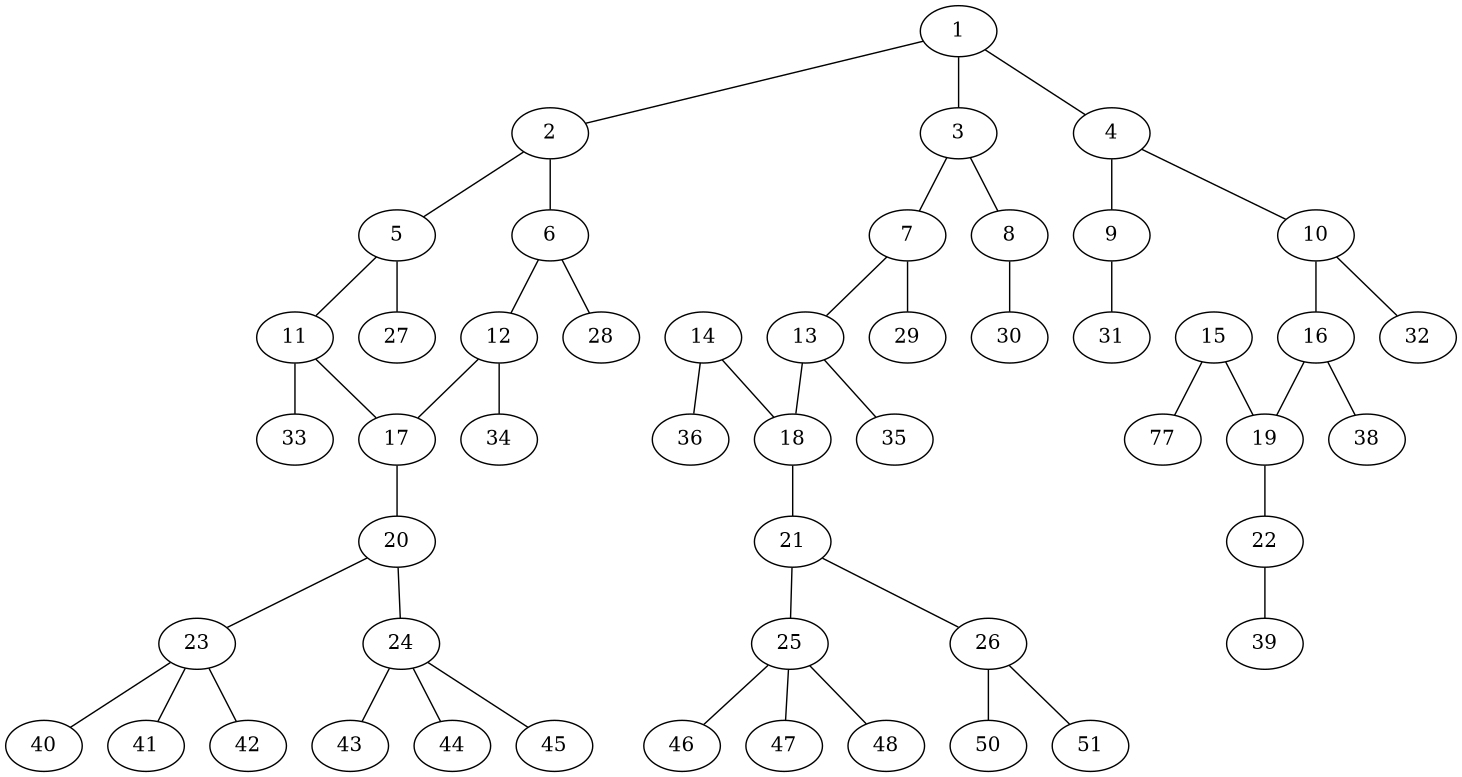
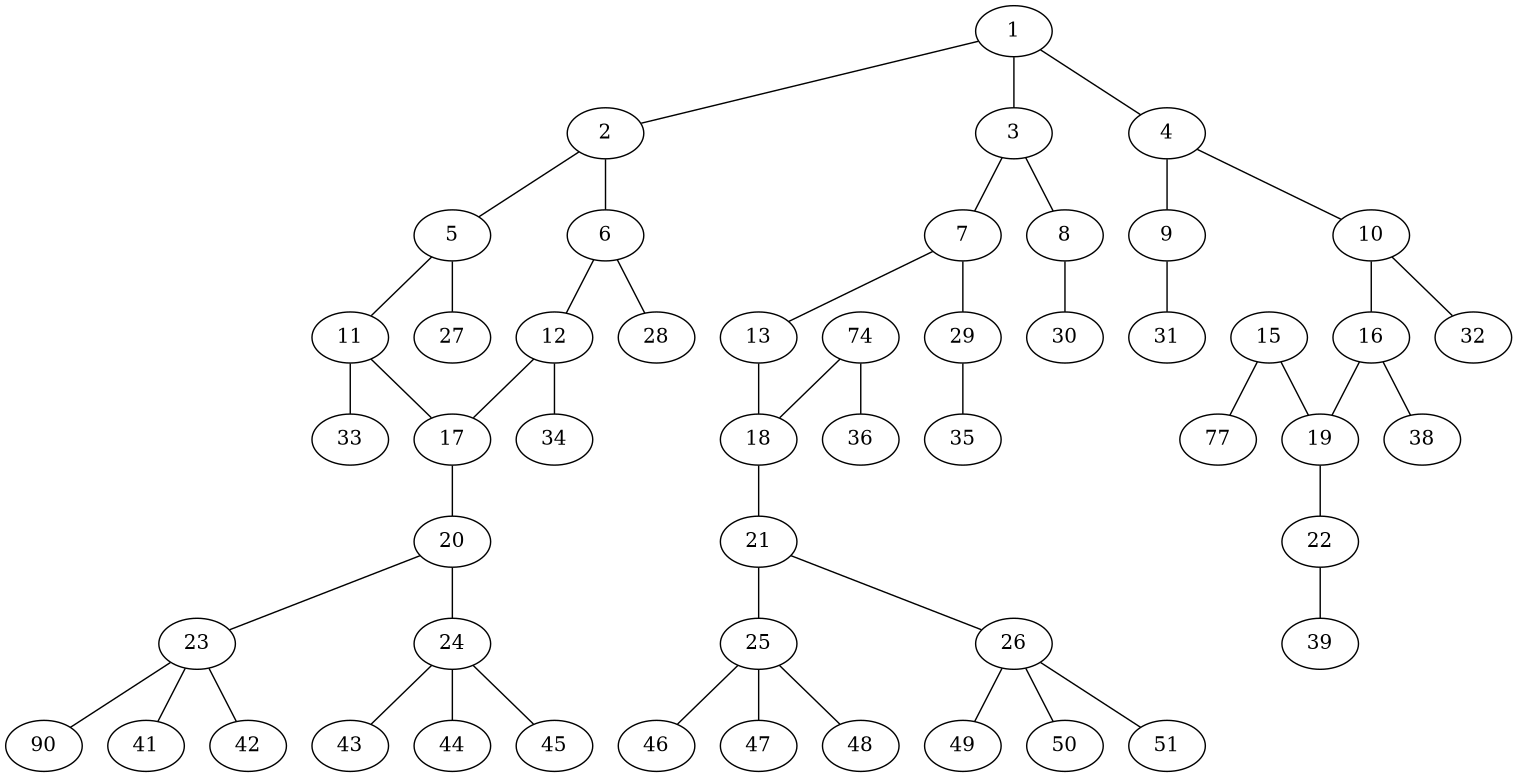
  graph {
    node [chem=H]
    edge [valence=1]
    1 [chem=C]
    2 [chem=C]
    3 [chem=C]
    4 [chem=C]
    5 [chem=C]
    6 [chem=C]
    7 [chem=C]
    8 [chem=C]
    9 [chem=C]
    10 [chem=C]
    11 [chem=C]
    27
    12 [chem=C]
    28
    13 [chem=C]
    29
    30
    31
    16 [chem=C]
    32
    17 [chem=C]
    33
    34
    18 [chem=C]
    35
-   14 [chem=C]
+   14 [chem=C label=74]
    36
    15 [chem=C]
    19 [chem=C]
    n30 [label=77]
    38
    20 [chem=N]
    21 [chem=N]
    22 [chem=N]
    23 [chem=C]
    24 [chem=C]
    25 [chem=C]
    26 [chem=C]
    39
-   40
+   40 [label=90]
    41
    42
    43
    44
    45
    46
    47
    48
+   49
    50
    51
    1 -- 2
    1 -- 3
    1 -- 4 [valence=2]
    2 -- 5
    2 -- 6 [valence=2]
    3 -- 7
    3 -- 8 [valence=2]
    4 -- 9
    4 -- 10
    5 -- 11 [valence=2]
    5 -- 27
    6 -- 12
    6 -- 28
    7 -- 13 [valence=2]
    7 -- 29
    8 -- 30
    9 -- 31
    10 -- 16 [valence=2]
    10 -- 32
    11 -- 17
    11 -- 33
    12 -- 17 [valence=2]
    12 -- 34
    13 -- 18
-   13 -- 35
+   29 -- 35
    16 -- 19
    16 -- 38
    17 -- 20
    18 -- 21
    14 -- 18 [valence=2]
    14 -- 36
    15 -- 19
    15 -- n30
    19 -- 22 [valence=2]
    20 -- 23
    20 -- 24
    21 -- 25
    21 -- 26
    22 -- 39
    23 -- 40
    23 -- 41
    23 -- 42
    24 -- 43
    24 -- 44
    24 -- 45
    25 -- 46
    25 -- 47
    25 -- 48
+   26 -- 49
    26 -- 50
    26 -- 51
  }
